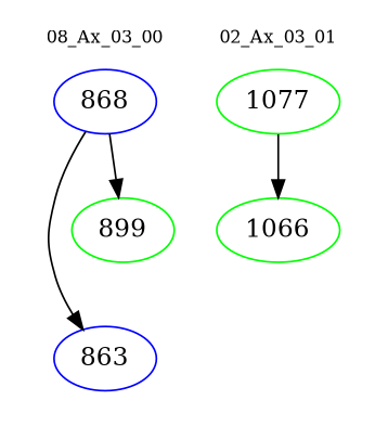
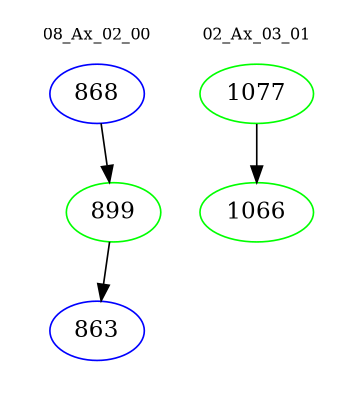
  digraph {
    node [color=green]
    edge [color=black]
    n1 [color=blue label=868]
    n2 [color=blue label=863]
    n3 [label=899]
    n4 [label=1077]
    n5 [label=1066]
    subgraph cluster_1 {
      color=white
      fontsize=10
-     label="08_Ax_03_00"
+     label="08_Ax_02_00"
      n1
      n2
      n3
    }
    subgraph cluster_2 {
      color=white
      fontsize=10
      label="02_Ax_03_01"
      n4
      n5
    }
-   n1 -> n2
+   n3 -> n2
    n1 -> n3
    n4 -> n5
  }
